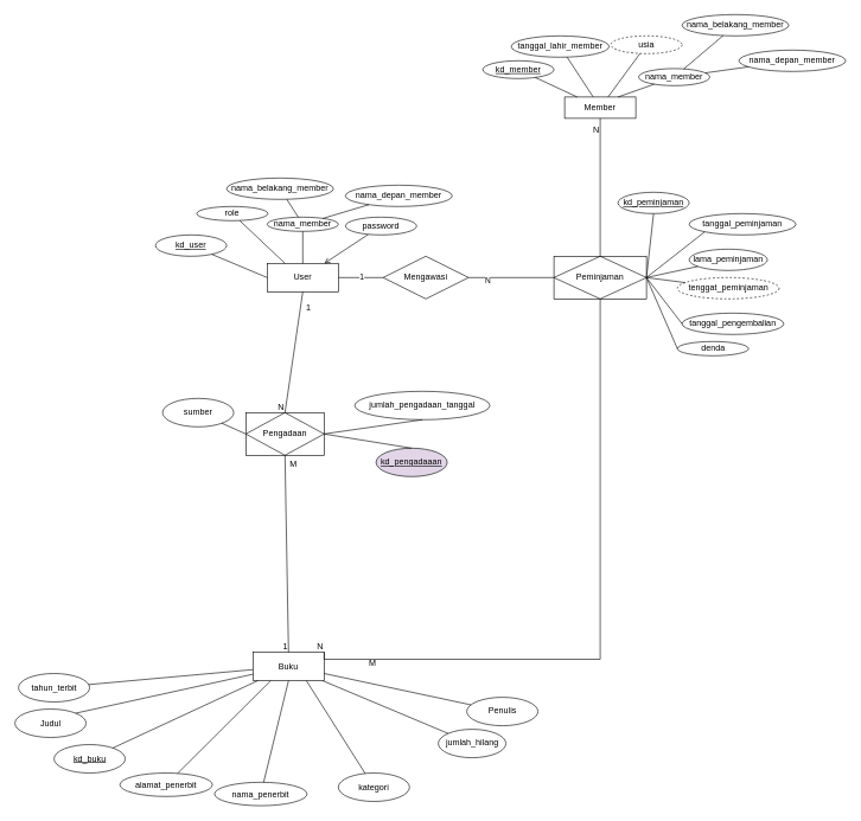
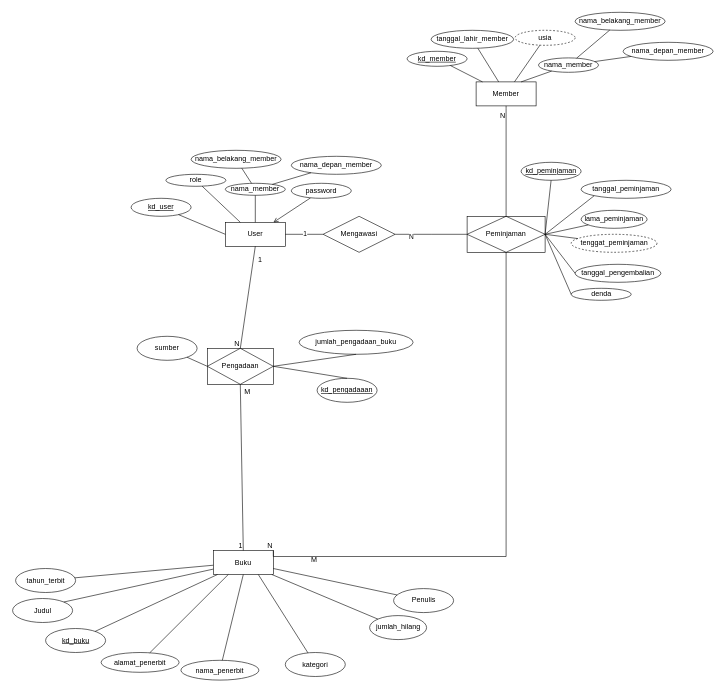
  <mxCell id="0" />
  <mxCell id="1" parent="0" />
  <mxCell id="2" value="Buku" style="whiteSpace=wrap;html=1;align=center;" parent="1" vertex="1"><mxGeometry x="355" y="917" width="100" height="40" as="geometry" /></mxCell>
  <mxCell id="3" value="M" style="text;html=1;align=center;verticalAlign=middle;resizable=0;points=[];autosize=1;strokeColor=none;fillColor=none;" parent="1" vertex="1"><mxGeometry x="508" y="917" width="30" height="30" as="geometry" /></mxCell>
- <mxCell id="4" value="Member" style="whiteSpace=wrap;html=1;align=center;" parent="1" vertex="1"><mxGeometry x="793" y="136" width="100" height="30" as="geometry" /></mxCell>
+ <mxCell id="4" value="Member" style="whiteSpace=wrap;html=1;align=center;" parent="1" vertex="1"><mxGeometry x="793" y="136" width="100" height="40" as="geometry" /></mxCell>
  <mxCell id="5" value="&lt;u&gt;kd_buku&lt;/u&gt;" style="ellipse;whiteSpace=wrap;html=1;align=center;" parent="1" vertex="1"><mxGeometry x="75.5" y="1047" width="100" height="40" as="geometry" /></mxCell>
  <mxCell id="6" value="Judul" style="ellipse;whiteSpace=wrap;html=1;align=center;" parent="1" vertex="1"><mxGeometry x="20.5" y="997" width="100" height="40" as="geometry" /></mxCell>
  <mxCell id="7" value="Penulis" style="ellipse;whiteSpace=wrap;html=1;align=center;" parent="1" vertex="1"><mxGeometry x="655.5" y="980.47" width="100" height="40" as="geometry" /></mxCell>
  <mxCell id="8" value="tahun_terbit" style="ellipse;whiteSpace=wrap;html=1;align=center;" parent="1" vertex="1"><mxGeometry x="25.5" y="947" width="100" height="40" as="geometry" /></mxCell>
  <mxCell id="9" value="jumlah_hilang" style="ellipse;whiteSpace=wrap;html=1;align=center;" parent="1" vertex="1"><mxGeometry x="615.5" y="1025.47" width="95" height="40" as="geometry" /></mxCell>
  <mxCell id="10" value="" style="endArrow=none;html=1;rounded=0;exitX=1;exitY=0;exitDx=0;exitDy=0;endFill=0;" parent="1" source="6" target="2" edge="1"><mxGeometry width="50" height="50" relative="1" as="geometry"><mxPoint x="218" y="895" as="sourcePoint" /><mxPoint x="268" y="845" as="targetPoint" /></mxGeometry></mxCell>
  <mxCell id="11" value="sumber" style="ellipse;whiteSpace=wrap;html=1;align=center;" parent="1" vertex="1"><mxGeometry x="228" y="560" width="100" height="40" as="geometry" /></mxCell>
  <mxCell id="12" value="nama_penerbit" style="ellipse;whiteSpace=wrap;html=1;align=center;" parent="1" vertex="1"><mxGeometry x="301" y="1100" width="130" height="33" as="geometry" /></mxCell>
  <mxCell id="13" value="alamat_penerbit" style="ellipse;whiteSpace=wrap;html=1;align=center;" parent="1" vertex="1"><mxGeometry x="168" y="1087" width="130" height="33" as="geometry" /></mxCell>
  <mxCell id="14" value="kategori" style="ellipse;whiteSpace=wrap;html=1;align=center;" parent="1" vertex="1"><mxGeometry x="475" y="1087" width="100" height="40" as="geometry" /></mxCell>
  <mxCell id="15" value="&lt;u&gt;kd_member&lt;/u&gt;" style="ellipse;whiteSpace=wrap;html=1;align=center;" parent="1" vertex="1"><mxGeometry x="678" y="85" width="100" height="25" as="geometry" /></mxCell>
  <mxCell id="16" value="nama_member" style="ellipse;whiteSpace=wrap;html=1;align=center;" parent="1" vertex="1"><mxGeometry x="897" y="96" width="100" height="24" as="geometry" /></mxCell>
  <mxCell id="17" value="nama_depan_member" style="ellipse;whiteSpace=wrap;html=1;align=center;" parent="1" vertex="1"><mxGeometry x="1038" y="70" width="150" height="30" as="geometry" /></mxCell>
  <mxCell id="18" value="nama_belakang_member" style="ellipse;whiteSpace=wrap;html=1;align=center;" parent="1" vertex="1"><mxGeometry x="958" y="20" width="150" height="30" as="geometry" /></mxCell>
  <mxCell id="19" value="tanggal_lahir_member" style="ellipse;whiteSpace=wrap;html=1;align=center;" parent="1" vertex="1"><mxGeometry x="718" y="50" width="137.5" height="30" as="geometry" /></mxCell>
  <mxCell id="20" value="usia" style="ellipse;whiteSpace=wrap;html=1;align=center;dashed=1;" parent="1" vertex="1"><mxGeometry x="858" y="50" width="100" height="25" as="geometry" /></mxCell>
  <mxCell id="21" value="" style="endArrow=none;html=1;rounded=0;" parent="1" source="2" target="8" edge="1"><mxGeometry relative="1" as="geometry"><mxPoint x="238" y="1132" as="sourcePoint" /><mxPoint x="289" y="1128" as="targetPoint" /></mxGeometry></mxCell>
  <mxCell id="22" value="" style="endArrow=none;html=1;rounded=0;exitX=0.5;exitY=1;exitDx=0;exitDy=0;" parent="1" source="2" target="12" edge="1"><mxGeometry relative="1" as="geometry"><mxPoint x="358" y="1323.03" as="sourcePoint" /><mxPoint x="278" y="1343" as="targetPoint" /></mxGeometry></mxCell>
  <mxCell id="23" value="" style="endArrow=none;html=1;rounded=0;exitX=0.25;exitY=1;exitDx=0;exitDy=0;" parent="1" source="2" target="13" edge="1"><mxGeometry relative="1" as="geometry"><mxPoint x="307.091" y="1340" as="sourcePoint" /><mxPoint x="288" y="1353" as="targetPoint" /></mxGeometry></mxCell>
  <mxCell id="24" value="" style="endArrow=none;html=1;rounded=0;exitX=0;exitY=0.5;exitDx=0;exitDy=0;" parent="1" source="35" target="11" edge="1"><mxGeometry relative="1" as="geometry"><mxPoint x="317.714" y="501" as="sourcePoint" /><mxPoint x="453" y="704" as="targetPoint" /></mxGeometry></mxCell>
  <mxCell id="25" value="" style="endArrow=none;html=1;rounded=0;" parent="1" source="5" target="2" edge="1"><mxGeometry relative="1" as="geometry"><mxPoint x="444" y="987" as="sourcePoint" /><mxPoint x="458" y="945" as="targetPoint" /></mxGeometry></mxCell>
  <mxCell id="26" value="" style="endArrow=none;html=1;rounded=0;" parent="1" source="9" target="2" edge="1"><mxGeometry relative="1" as="geometry"><mxPoint x="454" y="997" as="sourcePoint" /><mxPoint x="405" y="1037" as="targetPoint" /></mxGeometry></mxCell>
  <mxCell id="27" value="" style="endArrow=none;html=1;rounded=0;exitX=1;exitY=0.75;exitDx=0;exitDy=0;" parent="1" source="2" target="7" edge="1"><mxGeometry relative="1" as="geometry"><mxPoint x="605.5" y="968.522" as="sourcePoint" /><mxPoint x="522.5" y="1052.47" as="targetPoint" /></mxGeometry></mxCell>
  <mxCell id="28" value="" style="endArrow=none;html=1;rounded=0;exitX=0.75;exitY=1;exitDx=0;exitDy=0;" parent="1" source="2" target="14" edge="1"><mxGeometry relative="1" as="geometry"><mxPoint x="715" y="1422" as="sourcePoint" /><mxPoint x="725" y="1392" as="targetPoint" /></mxGeometry></mxCell>
  <mxCell id="29" value="" style="endArrow=none;html=1;rounded=0;" parent="1" source="4" target="20" edge="1"><mxGeometry relative="1" as="geometry"><mxPoint x="921" y="195" as="sourcePoint" /><mxPoint x="921" y="247" as="targetPoint" /></mxGeometry></mxCell>
  <mxCell id="30" value="" style="endArrow=none;html=1;rounded=0;" parent="1" source="16" target="18" edge="1"><mxGeometry relative="1" as="geometry"><mxPoint x="892" y="575" as="sourcePoint" /><mxPoint x="892" y="627" as="targetPoint" /></mxGeometry></mxCell>
  <mxCell id="31" value="" style="endArrow=none;html=1;rounded=0;" parent="1" source="16" target="17" edge="1"><mxGeometry relative="1" as="geometry"><mxPoint x="902" y="585" as="sourcePoint" /><mxPoint x="902" y="637" as="targetPoint" /></mxGeometry></mxCell>
  <mxCell id="32" value="" style="endArrow=none;html=1;rounded=0;exitX=0.75;exitY=0;exitDx=0;exitDy=0;" parent="1" source="4" target="16" edge="1"><mxGeometry relative="1" as="geometry"><mxPoint x="912" y="595" as="sourcePoint" /><mxPoint x="912" y="647" as="targetPoint" /></mxGeometry></mxCell>
  <mxCell id="33" value="" style="endArrow=none;html=1;rounded=0;" parent="1" source="4" target="19" edge="1"><mxGeometry relative="1" as="geometry"><mxPoint x="849" y="184" as="sourcePoint" /><mxPoint x="847" y="245" as="targetPoint" /></mxGeometry></mxCell>
  <mxCell id="34" value="" style="endArrow=none;html=1;rounded=0;" parent="1" source="15" target="4" edge="1"><mxGeometry relative="1" as="geometry"><mxPoint x="859" y="194" as="sourcePoint" /><mxPoint x="832" y="165" as="targetPoint" /></mxGeometry></mxCell>
  <mxCell id="35" value="Pengadaan" style="shape=associativeEntity;whiteSpace=wrap;html=1;align=center;" parent="1" vertex="1"><mxGeometry x="345" y="580" width="110" height="60" as="geometry" /></mxCell>
- <mxCell id="36" value="jumlah_pengadaan_tanggal" style="ellipse;whiteSpace=wrap;html=1;align=center;" parent="1" vertex="1"><mxGeometry x="498" y="550" width="190" height="40" as="geometry" /></mxCell>
+ <mxCell id="36" value="jumlah_pengadaan_buku" style="ellipse;whiteSpace=wrap;html=1;align=center;" parent="1" vertex="1"><mxGeometry x="498" y="550" width="190" height="40" as="geometry" /></mxCell>
  <mxCell id="37" value="User" style="whiteSpace=wrap;html=1;align=center;" parent="1" vertex="1"><mxGeometry x="375" y="370" width="100" height="40" as="geometry" /></mxCell>
  <mxCell id="38" value="&lt;u&gt;kd_user&lt;/u&gt;" style="ellipse;whiteSpace=wrap;html=1;align=center;" parent="1" vertex="1"><mxGeometry x="218" y="330" width="100" height="30" as="geometry" /></mxCell>
  <mxCell id="39" value="nama_member" style="ellipse;whiteSpace=wrap;html=1;align=center;" parent="1" vertex="1"><mxGeometry x="375" y="305" width="100" height="20" as="geometry" /></mxCell>
  <mxCell id="40" value="nama_depan_member" style="ellipse;whiteSpace=wrap;html=1;align=center;" parent="1" vertex="1"><mxGeometry x="485" y="260" width="150" height="30" as="geometry" /></mxCell>
  <mxCell id="41" value="nama_belakang_member" style="ellipse;whiteSpace=wrap;html=1;align=center;" parent="1" vertex="1"><mxGeometry y="250" width="150" height="30" as="geometry" x="318" /></mxCell>
  <mxCell id="42" value="" style="endArrow=none;html=1;rounded=0;" parent="1" source="39" target="41" edge="1"><mxGeometry relative="1" as="geometry"><mxPoint x="633" y="550" as="sourcePoint" /><mxPoint x="633" y="602" as="targetPoint" /></mxGeometry></mxCell>
  <mxCell id="43" value="" style="endArrow=none;html=1;rounded=0;" parent="1" source="39" target="40" edge="1"><mxGeometry relative="1" as="geometry"><mxPoint x="643" y="560" as="sourcePoint" /><mxPoint x="643" y="612" as="targetPoint" /></mxGeometry></mxCell>
  <mxCell id="44" value="" style="endArrow=none;html=1;rounded=0;" parent="1" source="37" target="39" edge="1"><mxGeometry relative="1" as="geometry"><mxPoint x="548" y="180" as="sourcePoint" /><mxPoint x="653" y="622" as="targetPoint" /></mxGeometry></mxCell>
  <mxCell id="45" value="" style="endArrow=none;html=1;rounded=0;entryX=0;entryY=0.5;entryDx=0;entryDy=0;" parent="1" source="38" target="37" edge="1"><mxGeometry relative="1" as="geometry"><mxPoint x="600" y="169" as="sourcePoint" /><mxPoint x="458" y="230" as="targetPoint" /></mxGeometry></mxCell>
  <mxCell id="46" style="rounded=0;orthogonalLoop=1;jettySize=auto;html=1;endArrow=none;endFill=0;entryX=0.25;entryY=0;entryDx=0;entryDy=0;" parent="1" source="47" target="37" edge="1"><mxGeometry relative="1" as="geometry"><mxPoint x="425" y="410" as="targetPoint" /></mxGeometry></mxCell>
  <mxCell id="47" value="role" style="ellipse;whiteSpace=wrap;html=1;align=center;" parent="1" vertex="1"><mxGeometry x="276" y="290" width="100" height="20" as="geometry" /></mxCell>
  <mxCell id="48" style="rounded=0;orthogonalLoop=1;jettySize=auto;html=1;endArrow=open;endFill=0;" parent="1" source="49" target="37" edge="1"><mxGeometry relative="1" as="geometry" /></mxCell>
  <mxCell id="49" value="password" style="ellipse;whiteSpace=wrap;html=1;align=center;" parent="1" vertex="1"><mxGeometry x="485" y="305" width="100" height="25" as="geometry" /></mxCell>
  <mxCell id="50" style="edgeStyle=orthogonalEdgeStyle;rounded=0;orthogonalLoop=1;jettySize=auto;html=1;endArrow=none;endFill=0;entryX=0;entryY=0.5;entryDx=0;entryDy=0;exitX=1;exitY=0.5;exitDx=0;exitDy=0;" parent="1" source="54" target="55" edge="1"><mxGeometry relative="1" as="geometry"><mxPoint x="566.337" y="467.067" as="sourcePoint" /><mxPoint x="710.47" y="592" as="targetPoint" /><Array as="points"><mxPoint x="718" y="390" /><mxPoint x="718" y="390" /></Array></mxGeometry></mxCell>
  <mxCell id="51" value="N" style="edgeLabel;html=1;align=center;verticalAlign=middle;resizable=0;points=[];" parent="50" vertex="1" connectable="0"><mxGeometry x="-0.562" y="-3" relative="1" as="geometry"><mxPoint as="offset" /></mxGeometry></mxCell>
  <mxCell id="52" style="edgeStyle=orthogonalEdgeStyle;rounded=0;orthogonalLoop=1;jettySize=auto;html=1;entryX=1;entryY=0.5;entryDx=0;entryDy=0;endArrow=none;endFill=0;" parent="1" source="54" target="37" edge="1"><mxGeometry relative="1" as="geometry" /></mxCell>
  <mxCell id="53" value="1" style="edgeLabel;html=1;align=center;verticalAlign=middle;resizable=0;points=[];" parent="52" vertex="1" connectable="0"><mxGeometry x="-0.003" y="-1" relative="1" as="geometry"><mxPoint as="offset" /></mxGeometry></mxCell>
  <mxCell id="54" value="Mengawasi" style="shape=rhombus;perimeter=rhombusPerimeter;whiteSpace=wrap;html=1;align=center;" parent="1" vertex="1"><mxGeometry x="538" y="360" width="120" height="60" as="geometry" /></mxCell>
  <mxCell id="55" value="Peminjaman" style="shape=associativeEntity;whiteSpace=wrap;html=1;align=center;" parent="1" vertex="1"><mxGeometry x="778" y="360" width="130" height="60" as="geometry" /></mxCell>
  <mxCell id="56" value="" style="endArrow=none;html=1;rounded=0;exitX=0.5;exitY=0;exitDx=0;exitDy=0;edgeStyle=orthogonalEdgeStyle;entryX=0.5;entryY=1;entryDx=0;entryDy=0;" parent="1" source="55" target="4" edge="1"><mxGeometry relative="1" as="geometry"><mxPoint x="648" y="400" as="sourcePoint" /><mxPoint x="808" as="targetPoint" y="240" /><Array as="points"><mxPoint x="843" y="180" /><mxPoint x="843" y="180" /></Array></mxGeometry></mxCell>
  <mxCell id="57" value="N" style="resizable=0;html=1;whiteSpace=wrap;align=right;verticalAlign=bottom;" parent="56" connectable="0" vertex="1"><mxGeometry x="1" relative="1" as="geometry"><mxPoint y="24" as="offset" /></mxGeometry></mxCell>
  <mxCell id="58" value="" style="endArrow=none;html=1;rounded=0;exitX=0.5;exitY=1;exitDx=0;exitDy=0;entryX=1;entryY=0;entryDx=0;entryDy=0;edgeStyle=orthogonalEdgeStyle;" parent="1" source="55" target="2" edge="1"><mxGeometry relative="1" as="geometry"><mxPoint x="572" y="450" as="sourcePoint" /><mxPoint x="732" y="450" as="targetPoint" /><Array as="points"><mxPoint x="843" y="927" /></Array></mxGeometry></mxCell>
  <mxCell id="59" value="N" style="resizable=0;html=1;whiteSpace=wrap;align=right;verticalAlign=bottom;" parent="58" connectable="0" vertex="1"><mxGeometry x="1" relative="1" as="geometry" /></mxCell>
  <mxCell id="60" value="tanggal_peminjaman" style="ellipse;whiteSpace=wrap;html=1;align=center;" parent="1" vertex="1"><mxGeometry x="968" y="300" width="150" height="30" as="geometry" /></mxCell>
  <mxCell id="61" value="kd_peminjaman" style="ellipse;whiteSpace=wrap;html=1;align=center;fontStyle=4;" parent="1" vertex="1"><mxGeometry x="868" y="270" width="100" height="30" as="geometry" /></mxCell>
  <mxCell id="62" value="lama_peminjaman" style="ellipse;whiteSpace=wrap;html=1;align=center;" parent="1" vertex="1"><mxGeometry x="968" y="350" width="110" height="30" as="geometry" /></mxCell>
  <mxCell id="63" value="tenggat_peminjaman" style="ellipse;whiteSpace=wrap;html=1;align=center;dashed=1;" parent="1" vertex="1"><mxGeometry x="951.5" y="390" width="143" height="30" as="geometry" /></mxCell>
  <mxCell id="64" value="" style="endArrow=none;html=1;rounded=0;entryX=1;entryY=0.5;entryDx=0;entryDy=0;" parent="1" source="62" target="55" edge="1"><mxGeometry relative="1" as="geometry"><mxPoint x="1164" y="714" as="sourcePoint" /><mxPoint x="928" y="390" as="targetPoint" /></mxGeometry></mxCell>
  <mxCell id="65" value="" style="endArrow=none;html=1;rounded=0;entryX=0;entryY=1;entryDx=0;entryDy=0;exitX=1;exitY=0.5;exitDx=0;exitDy=0;" parent="1" source="55" target="60" edge="1"><mxGeometry relative="1" as="geometry"><mxPoint x="1065" y="307" as="sourcePoint" /><mxPoint x="1129" y="357" as="targetPoint" /></mxGeometry></mxCell>
  <mxCell id="66" value="" style="endArrow=none;html=1;rounded=0;entryX=0.5;entryY=1;entryDx=0;entryDy=0;exitX=1;exitY=0.5;exitDx=0;exitDy=0;" parent="1" source="55" target="61" edge="1"><mxGeometry relative="1" as="geometry"><mxPoint x="1111" y="307" as="sourcePoint" /><mxPoint x="1162" y="264" as="targetPoint" /></mxGeometry></mxCell>
  <mxCell id="67" value="" style="endArrow=none;html=1;rounded=0;entryX=1;entryY=0.5;entryDx=0;entryDy=0;" parent="1" source="63" target="55" edge="1"><mxGeometry relative="1" as="geometry"><mxPoint x="1188" y="356" as="sourcePoint" /><mxPoint x="1112" y="347" as="targetPoint" /></mxGeometry></mxCell>
  <mxCell id="68" value="" style="endArrow=none;html=1;rounded=0;exitX=0.5;exitY=1;exitDx=0;exitDy=0;entryX=0.5;entryY=0;entryDx=0;entryDy=0;" parent="1" source="37" target="35" edge="1"><mxGeometry relative="1" as="geometry"><mxPoint x="308" y="700" as="sourcePoint" /><mxPoint x="468" y="700" as="targetPoint" /></mxGeometry></mxCell>
  <mxCell id="69" value="1" style="resizable=0;html=1;whiteSpace=wrap;align=left;verticalAlign=bottom;" parent="68" connectable="0" vertex="1"><mxGeometry x="-1" relative="1" as="geometry"><mxPoint x="3" y="30" as="offset" /></mxGeometry></mxCell>
  <mxCell id="70" value="N" style="resizable=0;html=1;whiteSpace=wrap;align=right;verticalAlign=bottom;" parent="68" connectable="0" vertex="1"><mxGeometry x="1" relative="1" as="geometry" /></mxCell>
  <mxCell id="71" value="" style="endArrow=none;html=1;rounded=0;entryX=0.5;entryY=0;entryDx=0;entryDy=0;exitX=0.5;exitY=1;exitDx=0;exitDy=0;" parent="1" source="35" target="2" edge="1"><mxGeometry relative="1" as="geometry"><mxPoint x="388" y="680" as="sourcePoint" /><mxPoint x="468" y="650" as="targetPoint" /></mxGeometry></mxCell>
  <mxCell id="72" value="M" style="resizable=0;html=1;whiteSpace=wrap;align=left;verticalAlign=bottom;" parent="71" connectable="0" vertex="1"><mxGeometry x="-1" relative="1" as="geometry"><mxPoint x="5" y="20" as="offset" /></mxGeometry></mxCell>
  <mxCell id="73" value="1" style="resizable=0;html=1;whiteSpace=wrap;align=right;verticalAlign=bottom;" parent="71" connectable="0" vertex="1"><mxGeometry x="1" relative="1" as="geometry" /></mxCell>
  <mxCell id="74" value="" style="endArrow=none;html=1;rounded=0;entryX=0.5;entryY=1;entryDx=0;entryDy=0;exitX=1;exitY=0.5;exitDx=0;exitDy=0;" parent="1" source="35" target="36" edge="1"><mxGeometry relative="1" as="geometry"><mxPoint x="583.334" y="680.45" as="sourcePoint" /><mxPoint x="527.66" y="630" as="targetPoint" /></mxGeometry></mxCell>
- <mxCell id="75" value="&lt;u&gt;kd_pengadaaan&lt;/u&gt;" style="ellipse;whiteSpace=wrap;html=1;align=center;fillColor=#e1d5e7;" parent="1" vertex="1"><mxGeometry x="528" y="630" width="100" height="40" as="geometry" /></mxCell>
+ <mxCell id="75" value="&lt;u&gt;kd_pengadaaan&lt;/u&gt;" style="ellipse;whiteSpace=wrap;html=1;align=center;" parent="1" vertex="1"><mxGeometry x="528" y="630" width="100" height="40" as="geometry" /></mxCell>
  <mxCell id="76" value="" style="endArrow=none;html=1;rounded=0;entryX=0.5;entryY=0;entryDx=0;entryDy=0;exitX=1;exitY=0.5;exitDx=0;exitDy=0;" parent="1" source="35" target="75" edge="1"><mxGeometry relative="1" as="geometry"><mxPoint x="485" y="630" as="sourcePoint" /><mxPoint x="603" y="600" as="targetPoint" /></mxGeometry></mxCell>
  <mxCell id="77" value="tanggal_pengembalian" style="ellipse;whiteSpace=wrap;html=1;align=center;" parent="1" vertex="1"><mxGeometry x="958" y="440" width="143" height="30" as="geometry" /></mxCell>
  <mxCell id="78" value="denda" style="ellipse;whiteSpace=wrap;html=1;align=center;" parent="1" vertex="1"><mxGeometry x="951.5" y="480" width="100" height="20" as="geometry" /></mxCell>
  <mxCell id="79" value="" style="endArrow=none;html=1;rounded=0;exitX=0;exitY=0.5;exitDx=0;exitDy=0;entryX=1;entryY=0.5;entryDx=0;entryDy=0;" parent="1" source="78" target="55" edge="1"><mxGeometry relative="1" as="geometry"><mxPoint x="1026" y="562" as="sourcePoint" /><mxPoint x="908" y="460" as="targetPoint" /></mxGeometry></mxCell>
  <mxCell id="80" value="" style="endArrow=none;html=1;rounded=0;exitX=1;exitY=0.5;exitDx=0;exitDy=0;entryX=0;entryY=0.5;entryDx=0;entryDy=0;" parent="1" source="55" target="77" edge="1"><mxGeometry relative="1" as="geometry"><mxPoint x="1110" y="530" as="sourcePoint" /><mxPoint x="966" y="439" as="targetPoint" /></mxGeometry></mxCell>
